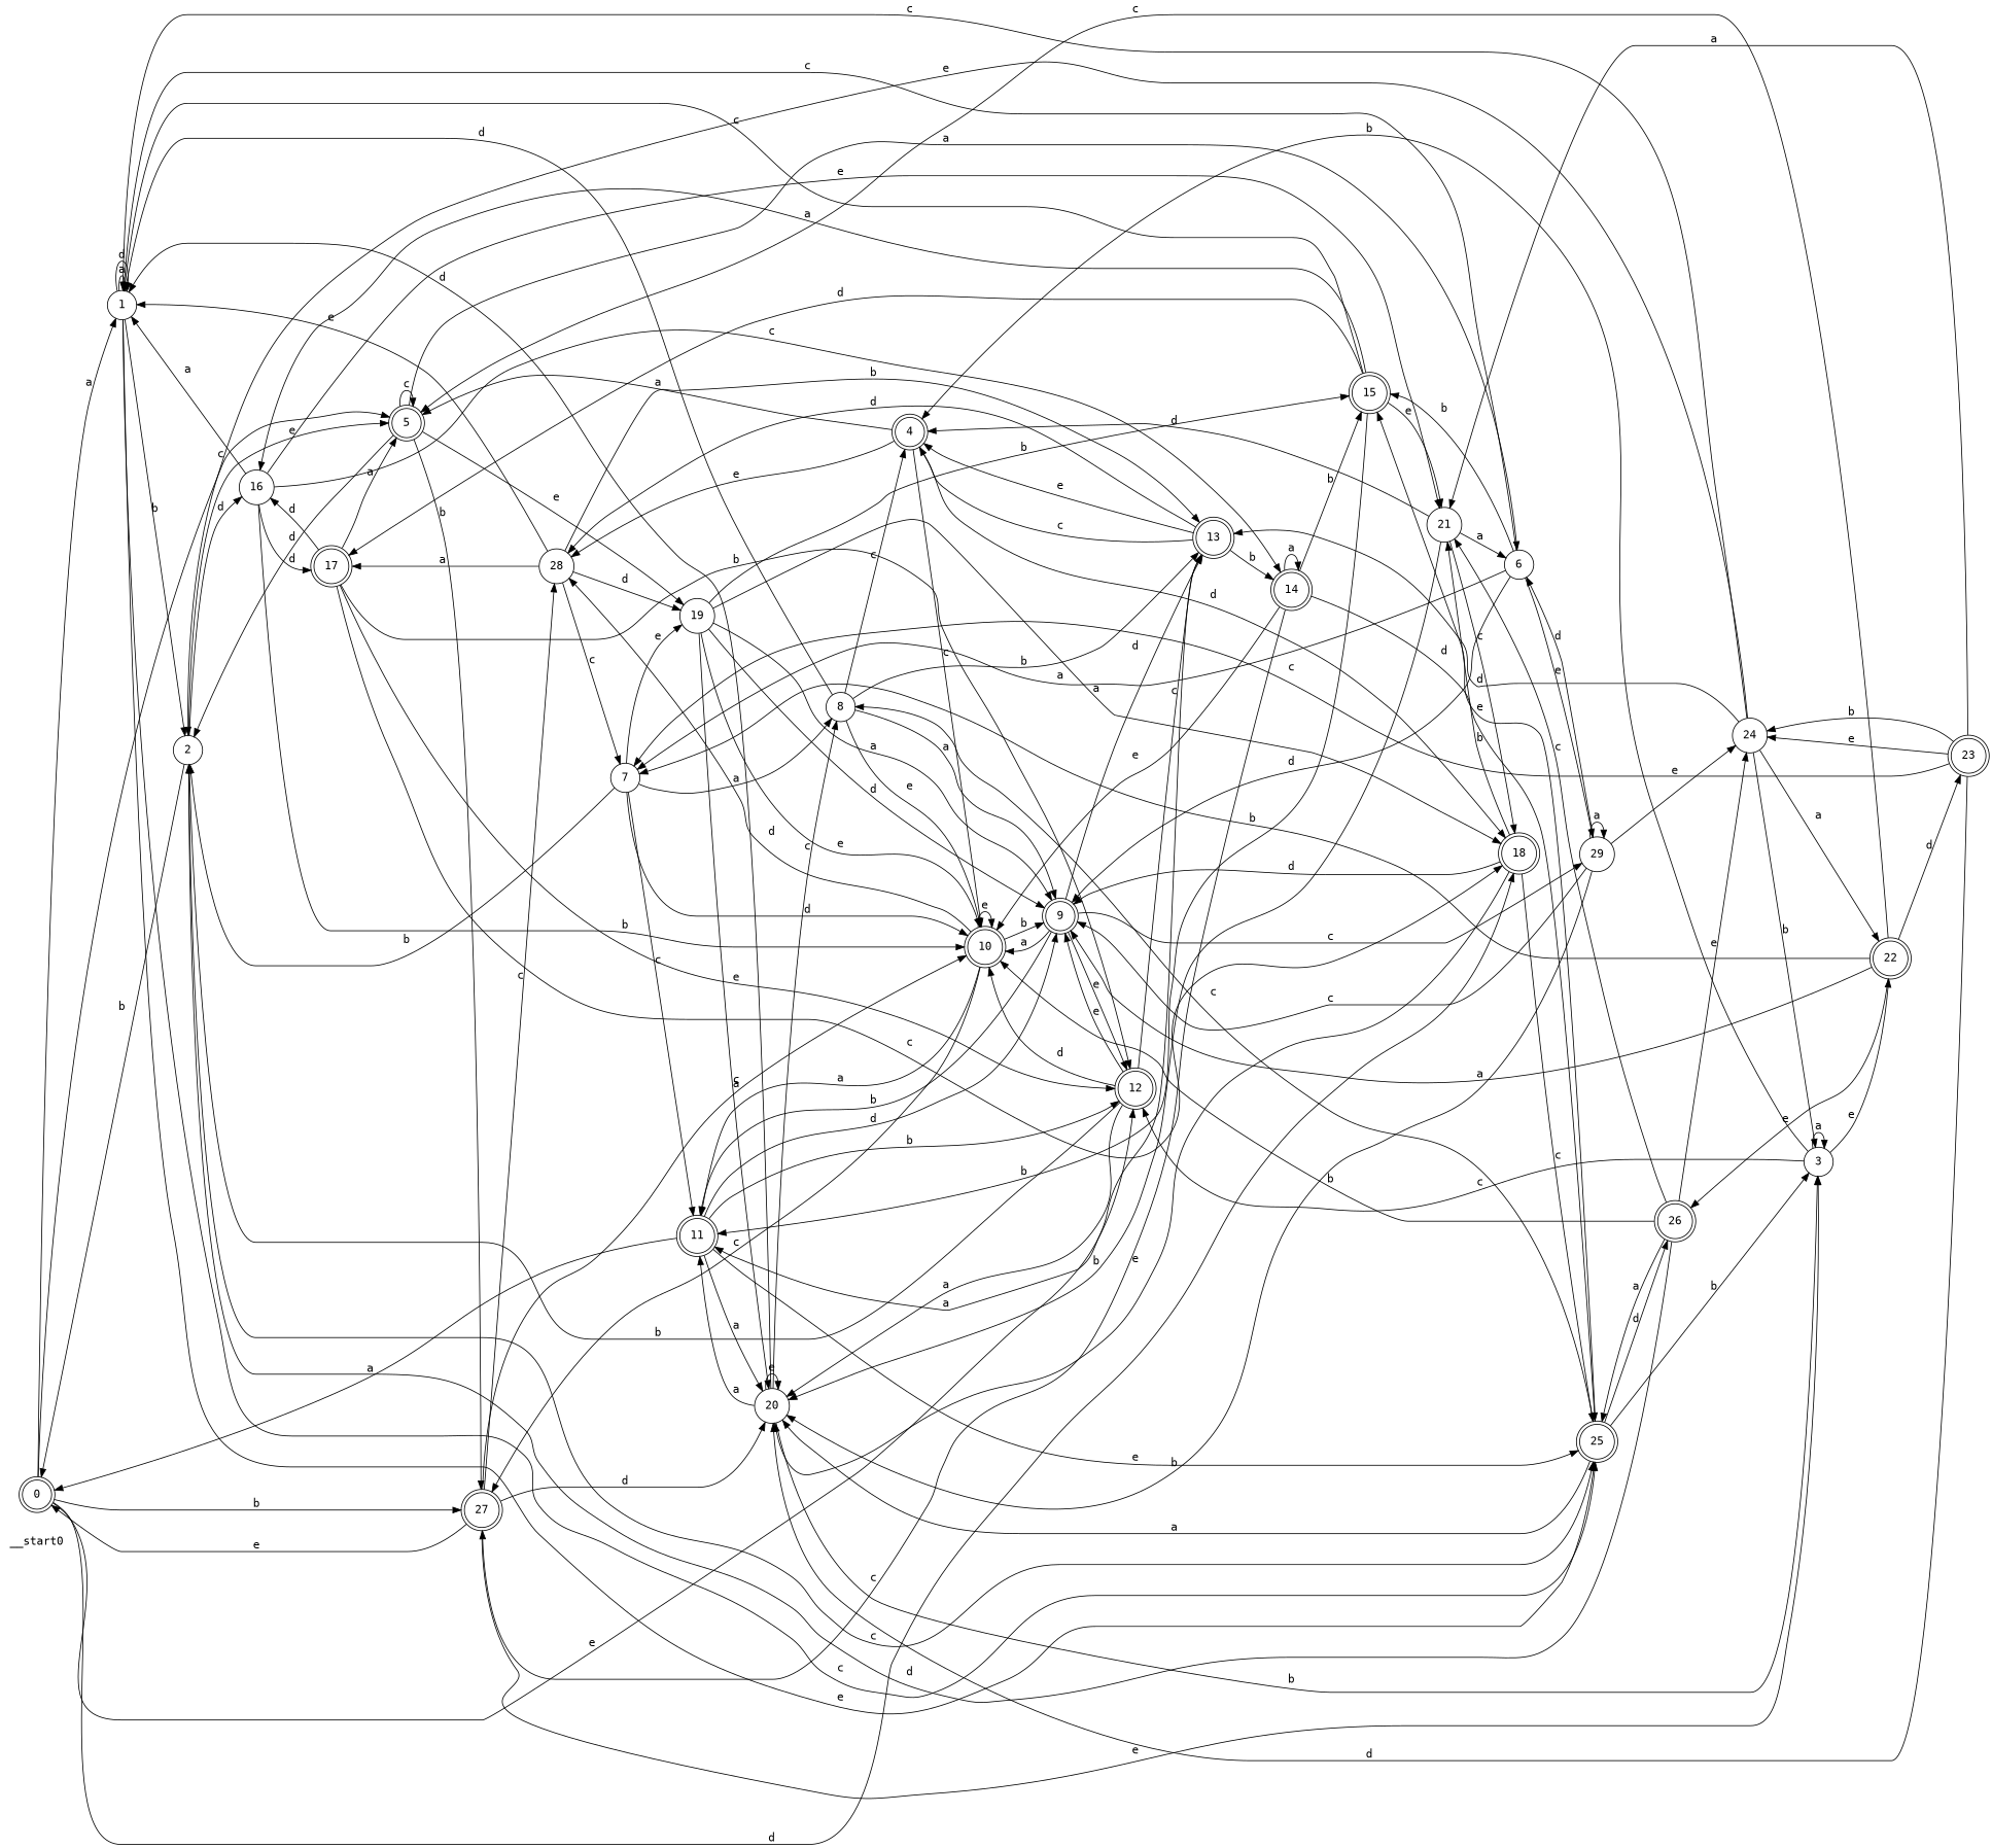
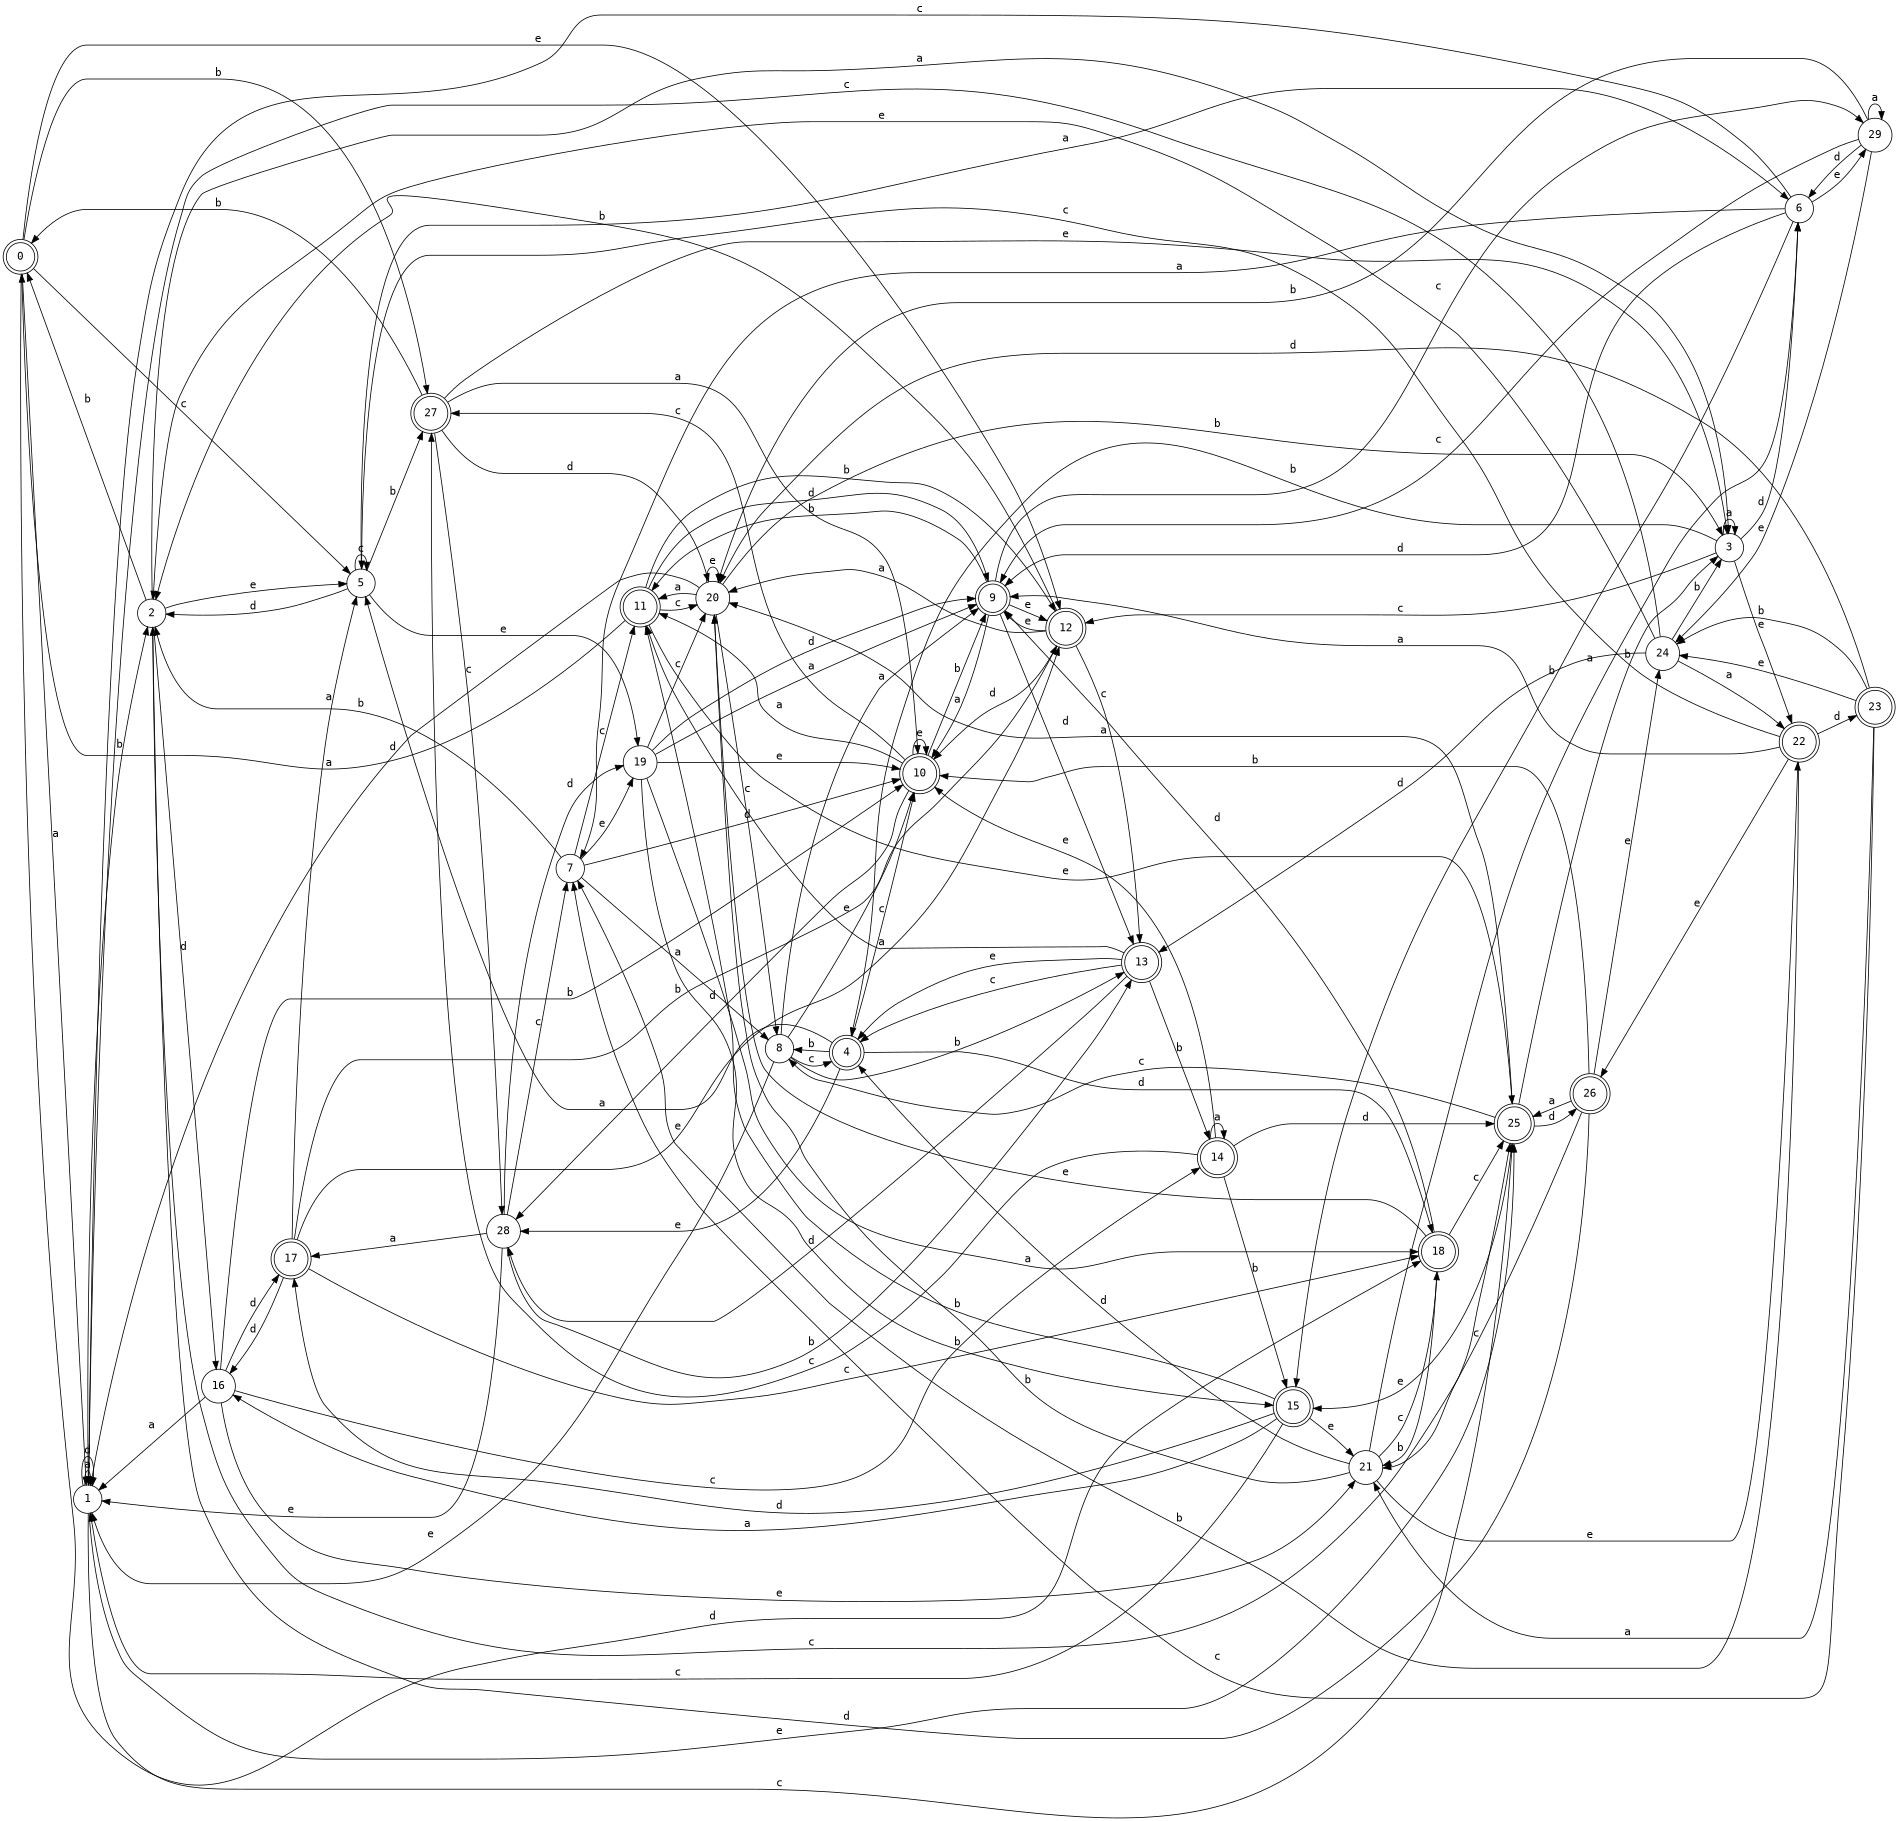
  digraph {
    fontname="DejaVu Sans Mono"
    rankdir=LR
    node [fontname="DejaVu Sans Mono" shape=doublecircle color=black fillcolor=white style="rounded,filled"]
    edge [fontname="DejaVu Sans Mono"]
-   __start0 [shape=none color="" fillcolor="" style=""]
    n2 [label=0]
    n3 [label=1 shape=circle style=filled]
-   n4 [label=5 style=filled]
+   n4 [label=5 shape=circle style=filled]
    n5 [label=12]
    n6 [label=18]
    n7 [label=27]
    n8 [label=2 shape=circle style=filled]
    n9 [label=25]
    n10 [label=6 shape=circle style=filled]
    n11 [label=19 shape=circle style=filled]
    n12 [label=10]
    n13 [label=9]
    n14 [label=13]
    n15 [label=20 shape=circle style=filled]
    n16 [label=21 shape=circle style=filled]
    n17 [label=3 shape=circle style=filled]
    n18 [label=28 shape=circle style=filled]
    n19 [label=16 shape=circle style=filled]
    n20 [label=8 shape=circle style=filled]
    n21 [label=15]
    n22 [label=26]
    n23 [label=4]
    n24 [label=22]
    n25 [label=14]
    n26 [label=17]
    n27 [label=7 shape=circle style=filled]
    n28 [label=29 shape=circle style=filled]
    n29 [label=23]
    n30 [label=11]
    n31 [label=24 shape=circle style=filled]
    n2 -> n3 [label=a]
    n2 -> n4 [label=c]
    n2 -> n5 [label=e]
    n2 -> n6 [label=d]
    n2 -> n7 [label=b]
    n3 -> n3 [label=a]
    n3 -> n3 [label=d]
    n3 -> n8 [label=b]
    n3 -> n9 [label=c]
    n3 -> n9 [label=e]
    n4 -> n4 [label=c]
    n4 -> n7 [label=b]
    n4 -> n8 [label=d]
    n4 -> n10 [label=a]
    n4 -> n11 [label=e]
    n5 -> n8 [label=b]
    n5 -> n12 [label=d]
    n5 -> n13 [label=e]
    n5 -> n14 [label=c]
    n5 -> n15 [label=a]
    n6 -> n9 [label=c]
    n6 -> n13 [label=d]
    n6 -> n15 [label=e]
    n6 -> n16 [label=b]
-   n7 -> n2 [label=e]
+   n7 -> n2 [label=b]
    n7 -> n12 [label=a]
    n7 -> n15 [label=d]
    n7 -> n17 [label=e]
    n7 -> n18 [label=c]
    n8 -> n2 [label=b]
    n8 -> n4 [label=e]
    n8 -> n9 [label=c]
+   n8 -> n17 [label=a]
    n8 -> n19 [label=d]
    n9 -> n15 [label=a]
    n9 -> n17 [label=b]
    n9 -> n20 [label=c]
    n9 -> n21 [label=e]
    n9 -> n22 [label=d]
    n10 -> n3 [label=c]
    n10 -> n13 [label=d]
    n10 -> n21 [label=b]
    n10 -> n27 [label=a]
    n10 -> n28 [label=e]
    n11 -> n6 [label=a]
    n11 -> n12 [label=e]
    n11 -> n13 [label=a]
    n11 -> n13 [label=d]
    n11 -> n15 [label=c]
    n11 -> n21 [label=b]
    n12 -> n7 [label=c]
    n12 -> n12 [label=e]
    n12 -> n13 [label=b]
    n12 -> n18 [label=d]
    n12 -> n30 [label=a]
    n13 -> n5 [label=e]
    n13 -> n12 [label=a]
    n13 -> n14 [label=d]
    n13 -> n28 [label=c]
    n13 -> n30 [label=b]
    n14 -> n18 [label=d]
    n14 -> n23 [label=c]
    n14 -> n23 [label=e]
    n14 -> n25 [label=b]
    n14 -> n30 [label=a]
    n15 -> n3 [label=d]
    n15 -> n15 [label=e]
    n15 -> n17 [label=b]
    n15 -> n20 [label=c]
    n15 -> n30 [label=a]
    n16 -> n6 [label=c]
    n16 -> n10 [label=a]
    n16 -> n15 [label=b]
    n16 -> n23 [label=d]
+   n16 -> n24 [label=e]
    n17 -> n5 [label=c]
+   n17 -> n10 [label=d]
    n17 -> n17 [label=a]
    n17 -> n23 [label=b]
    n17 -> n24 [label=e]
    n18 -> n3 [label=e]
    n18 -> n11 [label=d]
    n18 -> n14 [label=b]
    n18 -> n26 [label=a]
    n18 -> n27 [label=c]
    n19 -> n3 [label=a]
    n19 -> n12 [label=b]
    n19 -> n16 [label=e]
    n19 -> n25 [label=c]
    n19 -> n26 [label=d]
-   n20 -> n3 [label=d]
+   n20 -> n3 [label=e]
    n20 -> n12 [label=e]
    n20 -> n13 [label=a]
    n20 -> n14 [label=b]
    n20 -> n23 [label=c]
    n21 -> n3 [label=c]
    n21 -> n16 [label=e]
    n21 -> n19 [label=a]
    n21 -> n26 [label=d]
    n21 -> n30 [label=b]
    n22 -> n8 [label=d]
    n22 -> n9 [label=a]
    n22 -> n12 [label=b]
    n22 -> n16 [label=c]
    n22 -> n31 [label=e]
    n23 -> n4 [label=a]
    n23 -> n6 [label=d]
    n23 -> n12 [label=c]
    n23 -> n18 [label=e]
+   n23 -> n20 [label=b]
    n24 -> n4 [label=c]
    n24 -> n13 [label=a]
    n24 -> n22 [label=e]
    n24 -> n27 [label=b]
    n24 -> n29 [label=d]
    n25 -> n7 [label=c]
    n25 -> n9 [label=d]
    n25 -> n12 [label=e]
    n25 -> n21 [label=b]
    n25 -> n25 [label=a]
    n26 -> n4 [label=a]
    n26 -> n5 [label=b]
    n26 -> n5 [label=e]
    n26 -> n6 [label=c]
    n26 -> n19 [label=d]
    n27 -> n8 [label=b]
    n27 -> n11 [label=e]
    n27 -> n12 [label=d]
    n27 -> n20 [label=a]
    n27 -> n30 [label=c]
    n28 -> n10 [label=d]
    n28 -> n13 [label=c]
    n28 -> n15 [label=b]
    n28 -> n28 [label=a]
    n28 -> n31 [label=e]
    n29 -> n15 [label=d]
    n29 -> n16 [label=a]
    n29 -> n27 [label=c]
    n29 -> n31 [label=b]
    n29 -> n31 [label=e]
    n30 -> n2 [label=a]
    n30 -> n5 [label=b]
    n30 -> n9 [label=e]
    n30 -> n13 [label=d]
-   n30 -> n15 [label=a]
+   n30 -> n15 [label=c]
    n31 -> n3 [label=c]
    n31 -> n8 [label=e]
    n31 -> n14 [label=d]
    n31 -> n17 [label=b]
    n31 -> n24 [label=a]
  }
